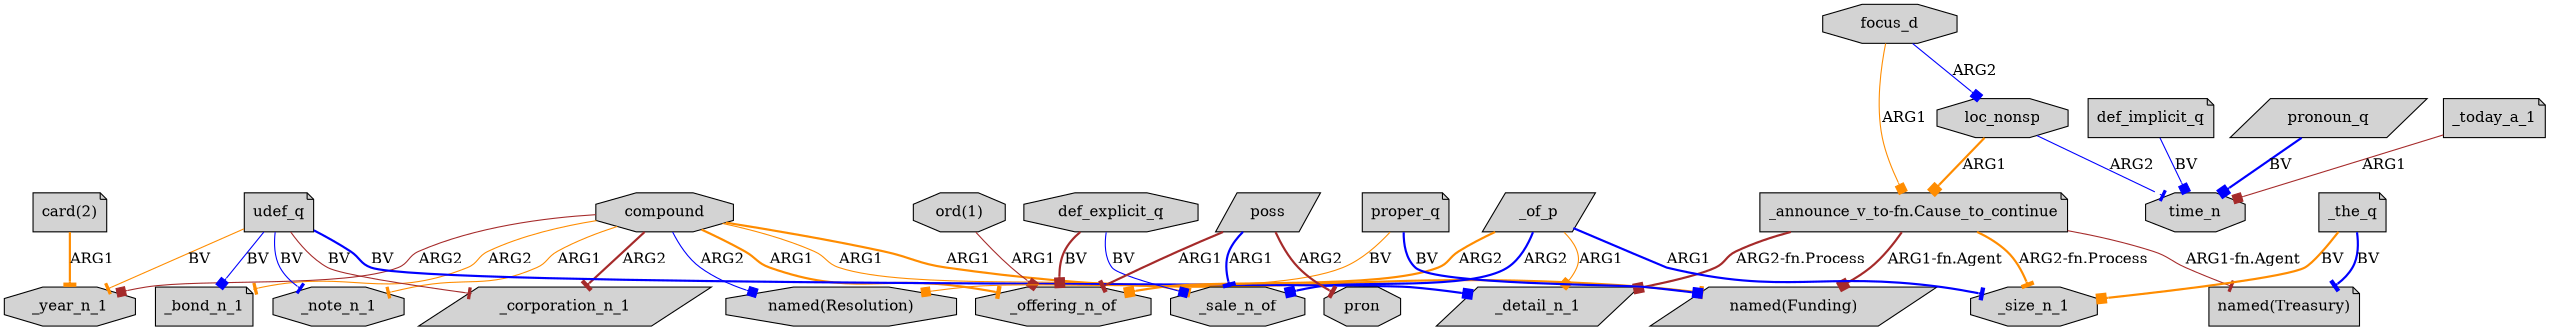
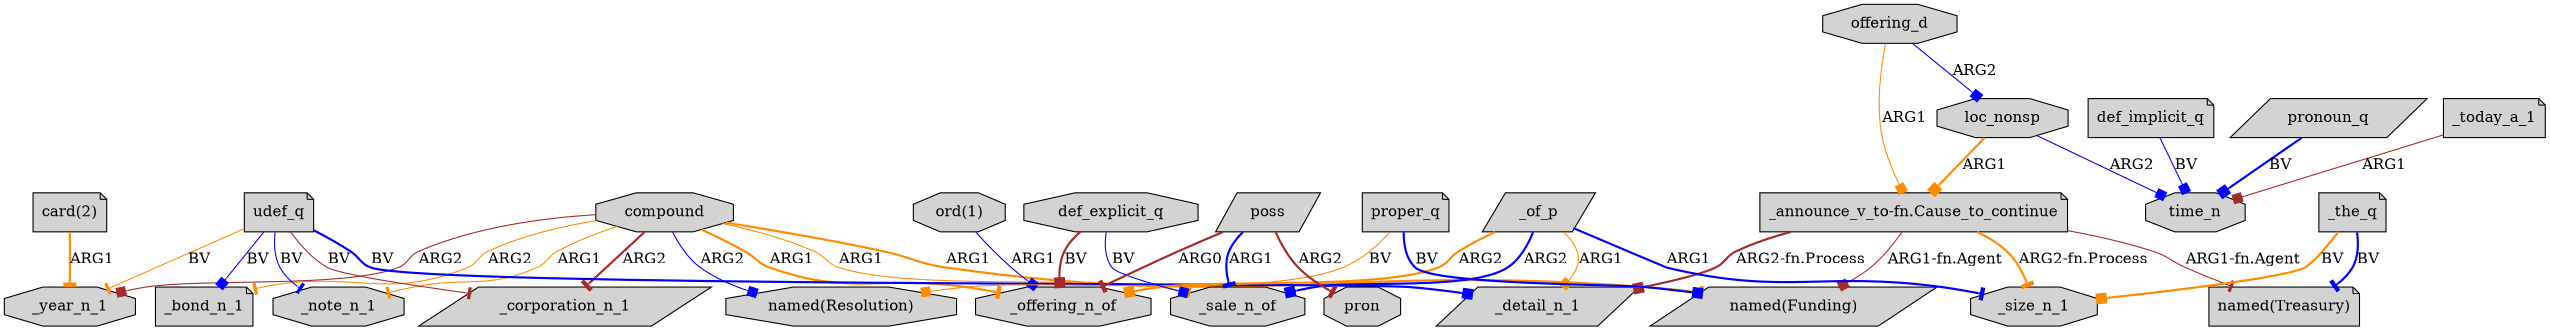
  digraph {
    node [shape=octagon style=filled]
    edge [arrowhead=box color=blue style=solid]
    "_announce_v_to-fn.Cause_to_continue" [shape=note]
    "named(Funding)" [shape=parallelogram]
    _size_n_1
    _detail_n_1 [shape=parallelogram]
    "named(Treasury)" [shape=note]
    compound
    _bond_n_1 [shape=note]
    _sale_n_of
    _offering_n_of
    "named(Resolution)"
    _year_n_1
    _note_n_1
    _corporation_n_1 [shape=parallelogram]
    udef_q [shape=note]
    loc_nonsp
    time_n
    _of_p [shape=parallelogram]
    "ord(1)"
-   focus_d
+   focus_d [label=offering_d]
    proper_q [shape=note]
    pronoun_q [shape=parallelogram]
    def_explicit_q
    poss [shape=parallelogram]
    pron
    _the_q [shape=note]
    _today_a_1 [shape=note]
    "card(2)" [shape=note]
    def_implicit_q [shape=note]
-   "_announce_v_to-fn.Cause_to_continue" -> "named(Funding)" [color=brown label="ARG1-fn.Agent" style=bold]
+   "_announce_v_to-fn.Cause_to_continue" -> "named(Funding)" [color=brown label="ARG1-fn.Agent"]
    "_announce_v_to-fn.Cause_to_continue" -> _size_n_1 [arrowhead=tee color=darkorange label="ARG2-fn.Process" style=bold]
    "_announce_v_to-fn.Cause_to_continue" -> _detail_n_1 [color=brown label="ARG2-fn.Process" style=bold]
    "_announce_v_to-fn.Cause_to_continue" -> "named(Treasury)" [arrowhead=tee color=brown label="ARG1-fn.Agent"]
    compound -> "named(Funding)" [arrowhead=tee color=darkorange label=ARG1 style=bold]
    compound -> _bond_n_1 [arrowhead=tee color=darkorange label=ARG2]
    compound -> _sale_n_of [color=darkorange label=ARG1]
    compound -> _offering_n_of [arrowhead=tee color=darkorange label=ARG1 style=bold]
    compound -> "named(Resolution)" [label=ARG2]
    compound -> _year_n_1 [color=brown label=ARG2]
    compound -> _note_n_1 [arrowhead=tee color=darkorange label=ARG1]
    compound -> _corporation_n_1 [arrowhead=tee color=brown label=ARG2 style=bold]
    udef_q -> _detail_n_1 [label=BV style=bold]
    udef_q -> _bond_n_1 [label=BV]
    udef_q -> _year_n_1 [arrowhead=tee color=darkorange label=BV]
    udef_q -> _note_n_1 [arrowhead=tee label=BV]
    udef_q -> _corporation_n_1 [arrowhead=tee color=brown label=BV]
    loc_nonsp -> "_announce_v_to-fn.Cause_to_continue" [color=darkorange label=ARG1 style=bold]
-   loc_nonsp -> time_n [arrowhead=tee label=ARG2]
+   loc_nonsp -> time_n [label=ARG2]
    _of_p -> _size_n_1 [arrowhead=tee label=ARG1 style=bold]
    _of_p -> _detail_n_1 [color=darkorange label=ARG1]
    _of_p -> _sale_n_of [label=ARG2 style=bold]
    _of_p -> _offering_n_of [color=darkorange label=ARG2 style=bold]
-   "ord(1)" -> _offering_n_of [color=brown label=ARG1]
+   "ord(1)" -> _offering_n_of [label=ARG1]
    focus_d -> "_announce_v_to-fn.Cause_to_continue" [color=darkorange label=ARG1]
    focus_d -> loc_nonsp [label=ARG2]
    proper_q -> "named(Funding)" [label=BV style=bold]
    proper_q -> "named(Resolution)" [color=darkorange label=BV]
    pronoun_q -> time_n [label=BV style=bold]
    def_explicit_q -> _sale_n_of [label=BV]
    def_explicit_q -> _offering_n_of [color=brown label=BV style=bold]
    poss -> _sale_n_of [arrowhead=tee label=ARG1 style=bold]
-   poss -> _offering_n_of [arrowhead=tee color=brown label=ARG1 style=bold]
+   poss -> _offering_n_of [arrowhead=tee color=brown label=ARG0 style=bold]
    poss -> pron [arrowhead=tee color=brown label=ARG2 style=bold]
    _the_q -> _size_n_1 [color=darkorange label=BV style=bold]
    _the_q -> "named(Treasury)" [arrowhead=tee label=BV style=bold]
    _today_a_1 -> time_n [color=brown label=ARG1]
    "card(2)" -> _year_n_1 [arrowhead=tee color=darkorange label=ARG1 style=bold]
    def_implicit_q -> time_n [label=BV]
  }
